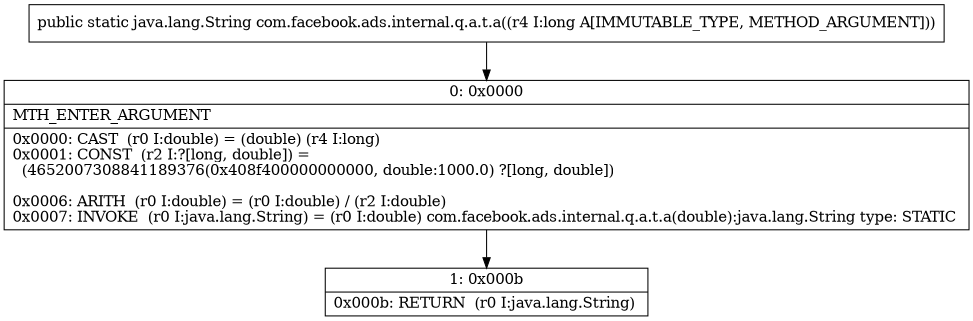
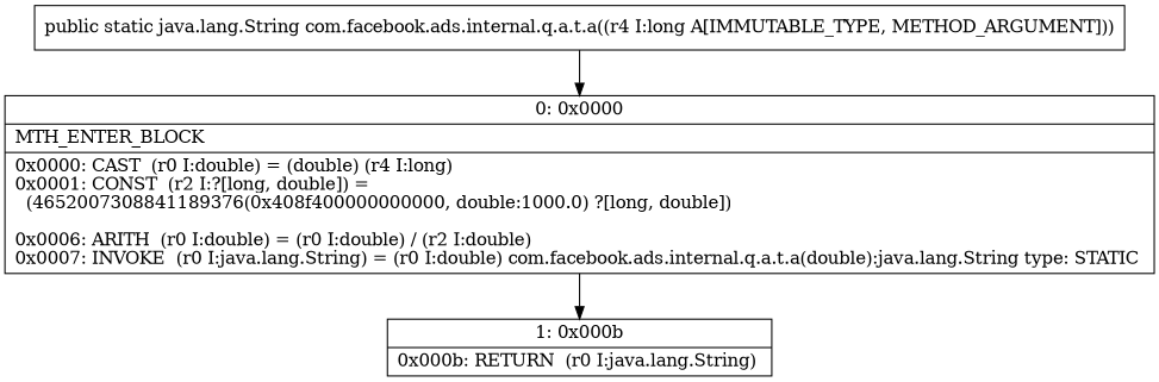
  digraph {
    node [shape=record]
-   n1 [label="{0\:\ 0x0000|MTH_ENTER_ARGUMENT\l|0x0000: CAST  (r0 I:double) = (double) (r4 I:long) \l0x0001: CONST  (r2 I:?[long, double]) = \l  (4652007308841189376(0x408f400000000000, double:1000.0) ?[long, double])\l \l0x0006: ARITH  (r0 I:double) = (r0 I:double) \/ (r2 I:double) \l0x0007: INVOKE  (r0 I:java.lang.String) = (r0 I:double) com.facebook.ads.internal.q.a.t.a(double):java.lang.String type: STATIC \l}"]
+   n1 [label="{0\:\ 0x0000|MTH_ENTER_BLOCK\l|0x0000: CAST  (r0 I:double) = (double) (r4 I:long) \l0x0001: CONST  (r2 I:?[long, double]) = \l  (4652007308841189376(0x408f400000000000, double:1000.0) ?[long, double])\l \l0x0006: ARITH  (r0 I:double) = (r0 I:double) \/ (r2 I:double) \l0x0007: INVOKE  (r0 I:java.lang.String) = (r0 I:double) com.facebook.ads.internal.q.a.t.a(double):java.lang.String type: STATIC \l}"]
    n2 [label="{1\:\ 0x000b|0x000b: RETURN  (r0 I:java.lang.String) \l}"]
    n3 [label="{public static java.lang.String com.facebook.ads.internal.q.a.t.a((r4 I:long A[IMMUTABLE_TYPE, METHOD_ARGUMENT])) }"]
    n1 -> n2
    n3 -> n1
  }
